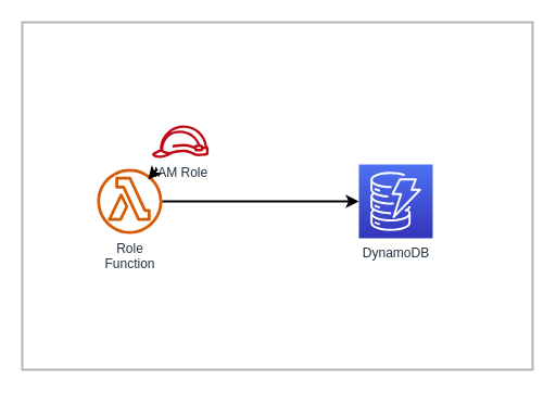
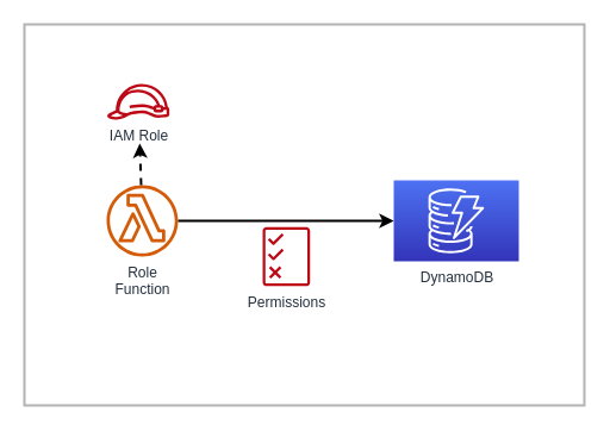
  <mxCell id="0" />
  <mxCell id="1" parent="0" />
  <mxCell id="2" value="Role&lt;br&gt;Function" style="sketch=0;outlineConnect=0;fontColor=#232F3E;gradientColor=none;fillColor=#D45B07;strokeColor=none;dashed=0;verticalLabelPosition=bottom;verticalAlign=top;align=center;html=1;fontSize=12;fontStyle=0;aspect=fixed;pointerEvents=1;shape=mxgraph.aws4.lambda_function;" parent="1" vertex="1"><mxGeometry x="89" y="155" width="60" height="60" as="geometry" /></mxCell>
- <mxCell id="3" value="IAM Role" style="sketch=0;outlineConnect=0;fontColor=#232F3E;gradientColor=none;fillColor=#BF0816;strokeColor=none;dashed=0;verticalLabelPosition=bottom;verticalAlign=top;align=center;html=1;fontSize=12;fontStyle=0;aspect=fixed;pointerEvents=1;shape=mxgraph.aws4.role;" parent="1" vertex="1"><mxGeometry x="139" y="115" width="53.18" height="30" as="geometry" /></mxCell>
- <mxCell id="5" value="DynamoDB" style="sketch=0;points=[[0,0,0],[0.25,0,0],[0.5,0,0],[0.75,0,0],[1,0,0],[0,1,0],[0.25,1,0],[0.5,1,0],[0.75,1,0],[1,1,0],[0,0.25,0],[0,0.5,0],[0,0.75,0],[1,0.25,0],[1,0.5,0],[1,0.75,0]];outlineConnect=0;fontColor=#232F3E;gradientColor=#4D72F3;gradientDirection=north;fillColor=#3334B9;strokeColor=#ffffff;dashed=0;verticalLabelPosition=bottom;verticalAlign=top;align=center;html=1;fontSize=12;fontStyle=0;aspect=fixed;shape=mxgraph.aws4.resourceIcon;resIcon=mxgraph.aws4.dynamodb;" parent="1" vertex="1"><mxGeometry x="330" y="151" width="68" height="68" as="geometry" /></mxCell>
+ <mxCell id="3" value="IAM Role" style="sketch=0;outlineConnect=0;fontColor=#232F3E;gradientColor=none;fillColor=#BF0816;strokeColor=none;dashed=0;verticalLabelPosition=bottom;verticalAlign=top;align=center;html=1;fontSize=12;fontStyle=0;aspect=fixed;pointerEvents=1;shape=mxgraph.aws4.role;" parent="1" vertex="1"><mxGeometry x="89" y="70" width="53.18" height="30" as="geometry" /></mxCell>
+ <mxCell id="4" value="Permissions" style="sketch=0;outlineConnect=0;fontColor=#232F3E;gradientColor=none;fillColor=#BF0816;strokeColor=none;dashed=0;verticalLabelPosition=bottom;verticalAlign=top;align=center;html=1;fontSize=12;fontStyle=0;aspect=fixed;pointerEvents=1;shape=mxgraph.aws4.permissions;" parent="1" vertex="1"><mxGeometry x="220" y="190" width="39.74" height="50" as="geometry" /></mxCell>
+ <mxCell id="5" value="DynamoDB" style="sketch=0;points=[[0,0,0],[0.25,0,0],[0.5,0,0],[0.75,0,0],[1,0,0],[0,1,0],[0.25,1,0],[0.5,1,0],[0.75,1,0],[1,1,0],[0,0.25,0],[0,0.5,0],[0,0.75,0],[1,0.25,0],[1,0.5,0],[1,0.75,0]];outlineConnect=0;fontColor=#232F3E;gradientColor=#4D72F3;gradientDirection=north;fillColor=#3334B9;strokeColor=#ffffff;dashed=0;verticalLabelPosition=bottom;verticalAlign=top;align=center;html=1;fontSize=12;fontStyle=0;aspect=fixed;shape=mxgraph.aws4.resourceIcon;resIcon=mxgraph.aws4.dynamodb;" parent="1" vertex="1"><mxGeometry x="330" y="151" width="105" height="68" as="geometry" /></mxCell>
  <mxCell id="6" value="" style="endArrow=classic;html=1;entryX=0;entryY=0.5;entryDx=0;entryDy=0;entryPerimeter=0;strokeWidth=2;" parent="1" source="2" target="5" edge="1"><mxGeometry width="50" height="50" relative="1" as="geometry"><mxPoint x="230" y="220" as="sourcePoint" /><mxPoint x="280" y="170" as="targetPoint" /></mxGeometry></mxCell>
  <mxCell id="7" value="" style="endArrow=classic;html=1;strokeWidth=2;targetPerimeterSpacing=20;dashed=1;" parent="1" source="2" target="3" edge="1"><mxGeometry width="50" height="50" relative="1" as="geometry"><mxPoint x="20" y="180" as="sourcePoint" /><mxPoint x="70" y="130" as="targetPoint" /></mxGeometry></mxCell>
  <mxCell id="8" value="" style="rounded=0;whiteSpace=wrap;html=1;fillColor=none;strokeWidth=2;strokeColor=#B3B3B3;" parent="1" vertex="1"><mxGeometry x="20" y="20" width="470" height="320" as="geometry" /></mxCell>
